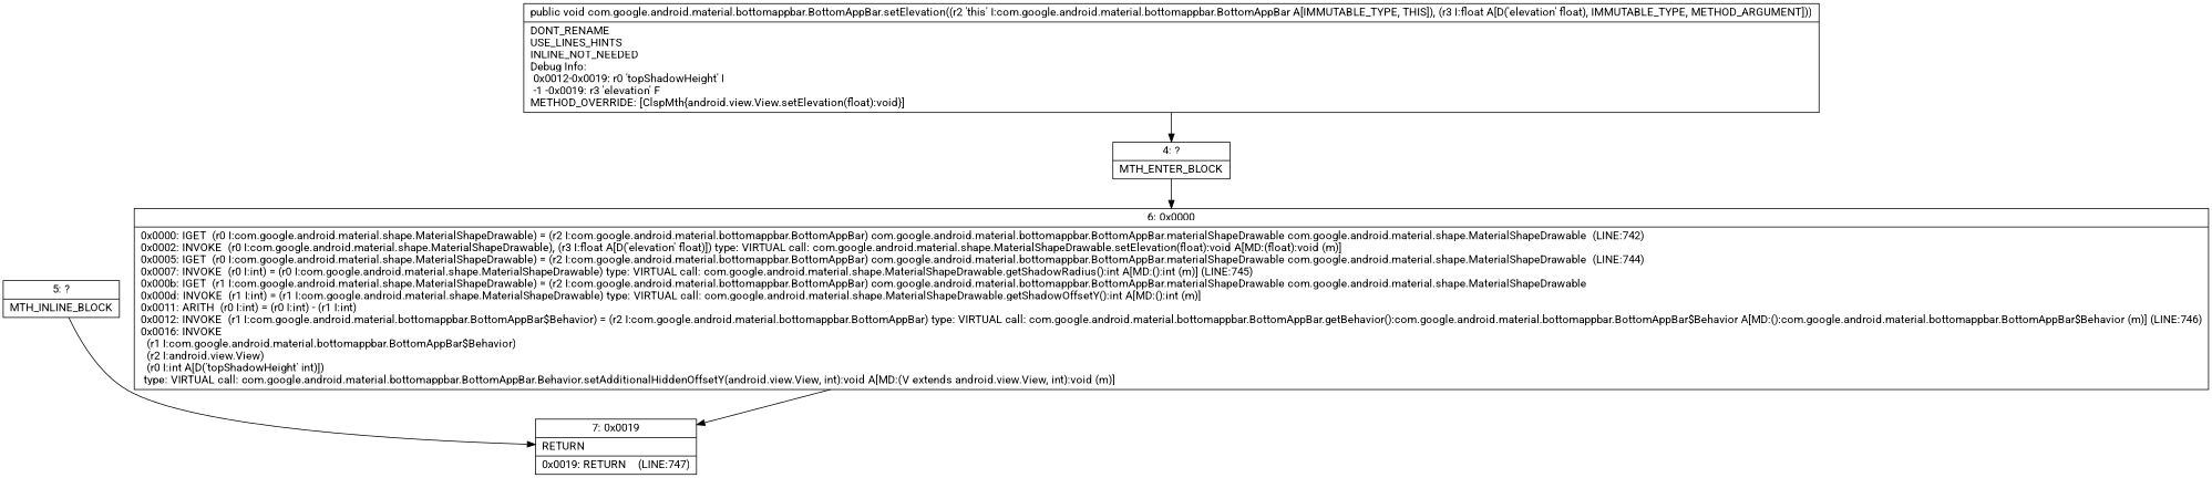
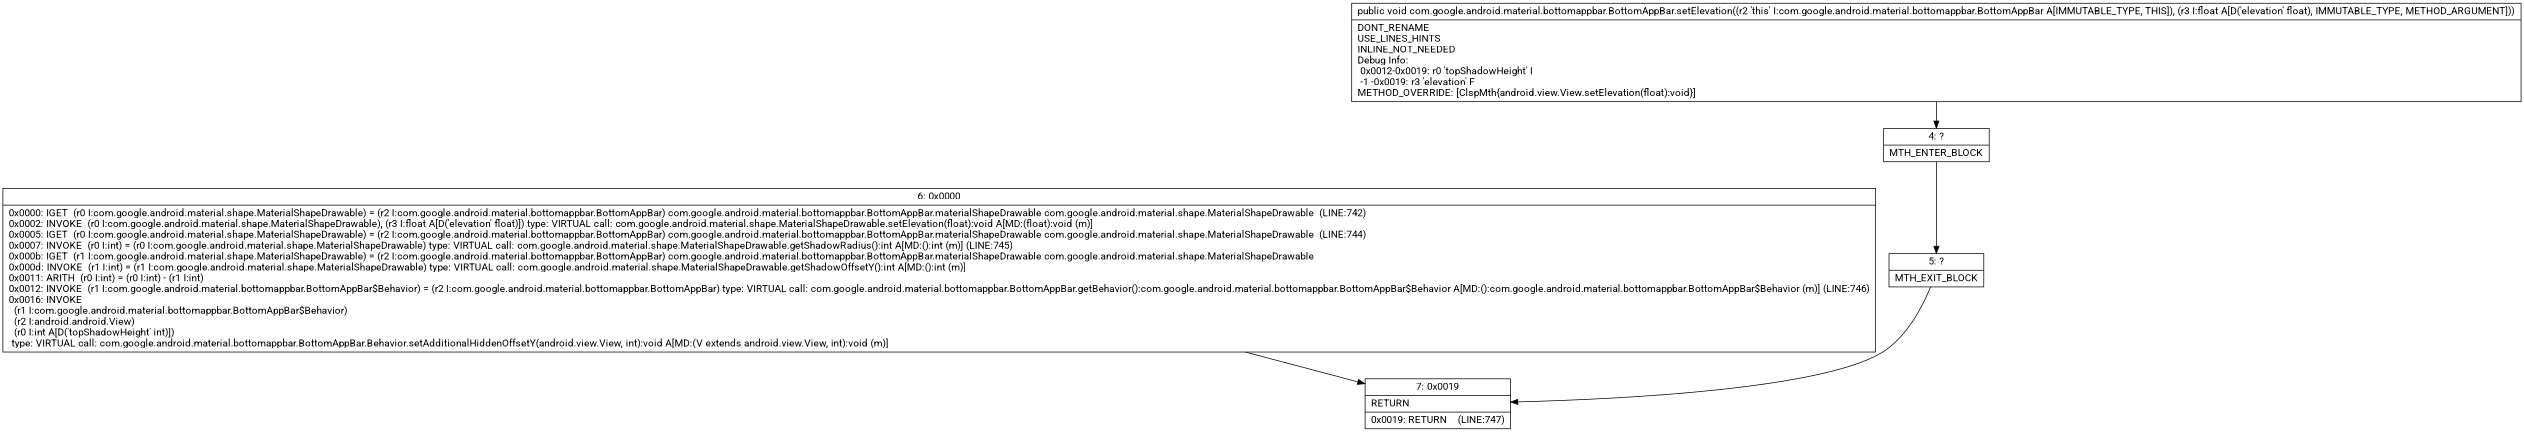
  digraph {
    fontname=Roboto
    node [fontname=Roboto shape=record]
    edge [fontname=Roboto]
    n1 [label="{4\:\ ?|MTH_ENTER_BLOCK\l}"]
-   n2 [label="{6\:\ 0x0000|0x0000: IGET  (r0 I:com.google.android.material.shape.MaterialShapeDrawable) = (r2 I:com.google.android.material.bottomappbar.BottomAppBar) com.google.android.material.bottomappbar.BottomAppBar.materialShapeDrawable com.google.android.material.shape.MaterialShapeDrawable  (LINE:742)\l0x0002: INVOKE  (r0 I:com.google.android.material.shape.MaterialShapeDrawable), (r3 I:float A[D('elevation' float)]) type: VIRTUAL call: com.google.android.material.shape.MaterialShapeDrawable.setElevation(float):void A[MD:(float):void (m)]\l0x0005: IGET  (r0 I:com.google.android.material.shape.MaterialShapeDrawable) = (r2 I:com.google.android.material.bottomappbar.BottomAppBar) com.google.android.material.bottomappbar.BottomAppBar.materialShapeDrawable com.google.android.material.shape.MaterialShapeDrawable  (LINE:744)\l0x0007: INVOKE  (r0 I:int) = (r0 I:com.google.android.material.shape.MaterialShapeDrawable) type: VIRTUAL call: com.google.android.material.shape.MaterialShapeDrawable.getShadowRadius():int A[MD:():int (m)] (LINE:745)\l0x000b: IGET  (r1 I:com.google.android.material.shape.MaterialShapeDrawable) = (r2 I:com.google.android.material.bottomappbar.BottomAppBar) com.google.android.material.bottomappbar.BottomAppBar.materialShapeDrawable com.google.android.material.shape.MaterialShapeDrawable \l0x000d: INVOKE  (r1 I:int) = (r1 I:com.google.android.material.shape.MaterialShapeDrawable) type: VIRTUAL call: com.google.android.material.shape.MaterialShapeDrawable.getShadowOffsetY():int A[MD:():int (m)]\l0x0011: ARITH  (r0 I:int) = (r0 I:int) \- (r1 I:int) \l0x0012: INVOKE  (r1 I:com.google.android.material.bottomappbar.BottomAppBar$Behavior) = (r2 I:com.google.android.material.bottomappbar.BottomAppBar) type: VIRTUAL call: com.google.android.material.bottomappbar.BottomAppBar.getBehavior():com.google.android.material.bottomappbar.BottomAppBar$Behavior A[MD:():com.google.android.material.bottomappbar.BottomAppBar$Behavior (m)] (LINE:746)\l0x0016: INVOKE  \l  (r1 I:com.google.android.material.bottomappbar.BottomAppBar$Behavior)\l  (r2 I:android.view.View)\l  (r0 I:int A[D('topShadowHeight' int)])\l type: VIRTUAL call: com.google.android.material.bottomappbar.BottomAppBar.Behavior.setAdditionalHiddenOffsetY(android.view.View, int):void A[MD:(V extends android.view.View, int):void (m)]\l}"]
+   n2 [label="{6\:\ 0x0000|0x0000: IGET  (r0 I:com.google.android.material.shape.MaterialShapeDrawable) = (r2 I:com.google.android.material.bottomappbar.BottomAppBar) com.google.android.material.bottomappbar.BottomAppBar.materialShapeDrawable com.google.android.material.shape.MaterialShapeDrawable  (LINE:742)\l0x0002: INVOKE  (r0 I:com.google.android.material.shape.MaterialShapeDrawable), (r3 I:float A[D('elevation' float)]) type: VIRTUAL call: com.google.android.material.shape.MaterialShapeDrawable.setElevation(float):void A[MD:(float):void (m)]\l0x0005: IGET  (r0 I:com.google.android.material.shape.MaterialShapeDrawable) = (r2 I:com.google.android.material.bottomappbar.BottomAppBar) com.google.android.material.bottomappbar.BottomAppBar.materialShapeDrawable com.google.android.material.shape.MaterialShapeDrawable  (LINE:744)\l0x0007: INVOKE  (r0 I:int) = (r0 I:com.google.android.material.shape.MaterialShapeDrawable) type: VIRTUAL call: com.google.android.material.shape.MaterialShapeDrawable.getShadowRadius():int A[MD:():int (m)] (LINE:745)\l0x000b: IGET  (r1 I:com.google.android.material.shape.MaterialShapeDrawable) = (r2 I:com.google.android.material.bottomappbar.BottomAppBar) com.google.android.material.bottomappbar.BottomAppBar.materialShapeDrawable com.google.android.material.shape.MaterialShapeDrawable \l0x000d: INVOKE  (r1 I:int) = (r1 I:com.google.android.material.shape.MaterialShapeDrawable) type: VIRTUAL call: com.google.android.material.shape.MaterialShapeDrawable.getShadowOffsetY():int A[MD:():int (m)]\l0x0011: ARITH  (r0 I:int) = (r0 I:int) \- (r1 I:int) \l0x0012: INVOKE  (r1 I:com.google.android.material.bottomappbar.BottomAppBar$Behavior) = (r2 I:com.google.android.material.bottomappbar.BottomAppBar) type: VIRTUAL call: com.google.android.material.bottomappbar.BottomAppBar.getBehavior():com.google.android.material.bottomappbar.BottomAppBar$Behavior A[MD:():com.google.android.material.bottomappbar.BottomAppBar$Behavior (m)] (LINE:746)\l0x0016: INVOKE  \l  (r1 I:com.google.android.material.bottomappbar.BottomAppBar$Behavior)\l  (r2 I:android.android.View)\l  (r0 I:int A[D('topShadowHeight' int)])\l type: VIRTUAL call: com.google.android.material.bottomappbar.BottomAppBar.Behavior.setAdditionalHiddenOffsetY(android.view.View, int):void A[MD:(V extends android.view.View, int):void (m)]\l}"]
    n3 [label="{7\:\ 0x0019|RETURN\l|0x0019: RETURN    (LINE:747)\l}"]
-   n4 [label="{5\:\ ?|MTH_INLINE_BLOCK\l}"]
+   n4 [label="{5\:\ ?|MTH_EXIT_BLOCK\l}"]
    n5 [label="{public void com.google.android.material.bottomappbar.BottomAppBar.setElevation((r2 'this' I:com.google.android.material.bottomappbar.BottomAppBar A[IMMUTABLE_TYPE, THIS]), (r3 I:float A[D('elevation' float), IMMUTABLE_TYPE, METHOD_ARGUMENT]))  | DONT_RENAME\lUSE_LINES_HINTS\lINLINE_NOT_NEEDED\lDebug Info:\l  0x0012\-0x0019: r0 'topShadowHeight' I\l  \-1 \-0x0019: r3 'elevation' F\lMETHOD_OVERRIDE: [ClspMth\{android.view.View.setElevation(float):void\}]\l}"]
-   n1 -> n2
+   n1 -> n4
    n2 -> n3
    n4 -> n3
    n5 -> n1
  }
